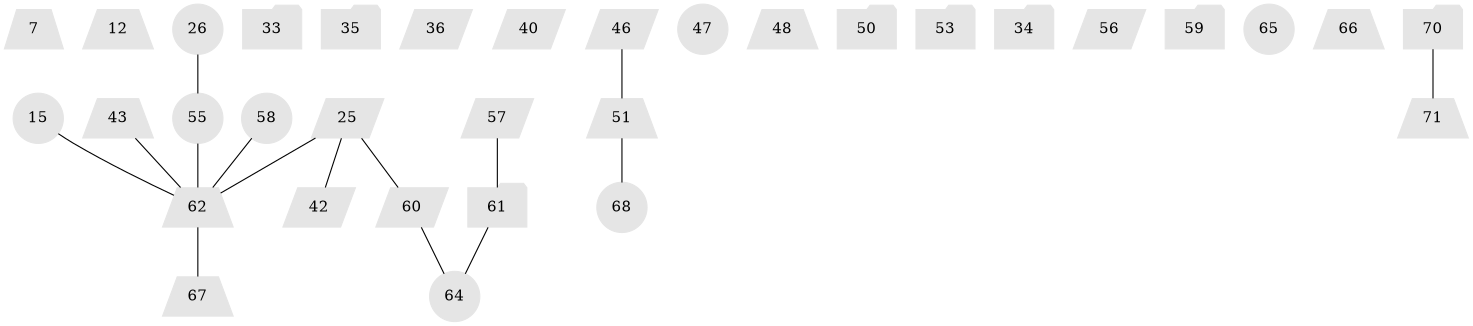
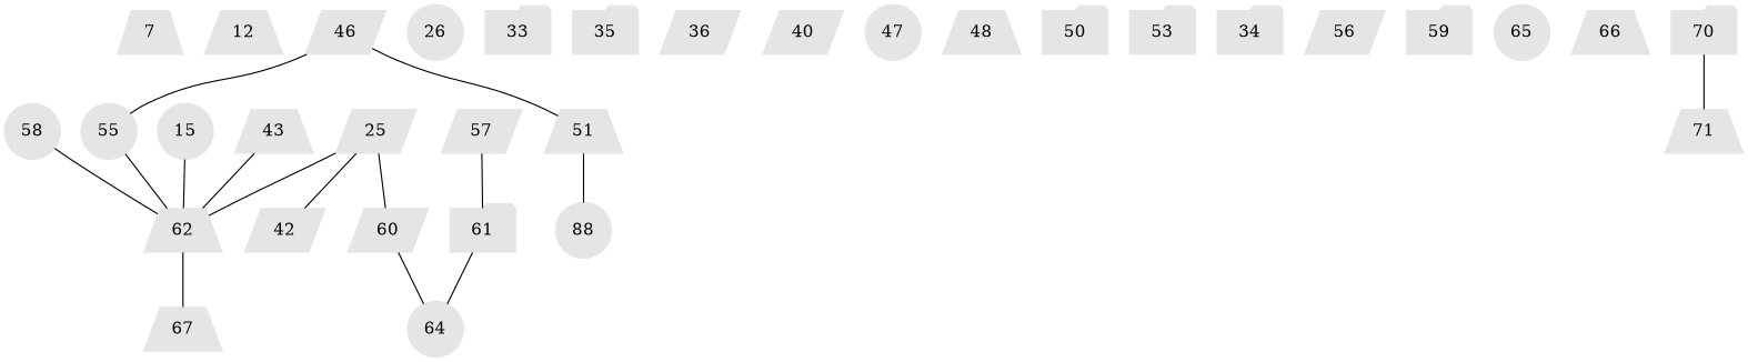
  graph {
    node [color=gray90 shape=trapezium style=filled]
    7
    12 [super="+11"]
    62 [super="+28+32"]
    67 [super="+37"]
    15 [shape=circle]
    25 [shape=parallelogram super="+14+24"]
    42 [shape=parallelogram super="+30"]
    60 [shape=parallelogram]
    64 [shape=circle]
    26 [shape=circle]
    33 [shape=folder]
    35 [shape=folder super="+23"]
    36 [shape=parallelogram]
    40 [shape=parallelogram]
    43 [super="+41"]
    46 [shape=parallelogram super="+21"]
    51 [super="+31"]
    55 [shape=circle super="+3+5+9+34+49+16"]
-   68 [shape=circle]
+   68 [shape=circle label=88]
    47 [shape=circle]
    48
    50 [shape=folder super="+17"]
    53 [shape=folder]
    n24 [label=34 shape=folder]
    56 [shape=parallelogram super="+45"]
    61 [shape=folder super="+22+38"]
    57 [shape=parallelogram]
    58 [shape=circle super="+27"]
    59 [shape=folder super="+13+29"]
    65 [shape=circle]
    66
    70 [shape=folder]
    71
    62 -- 67 [weight=3]
    15 -- 62
    25 -- 62 [weight=2]
    25 -- 42
    25 -- 60
    60 -- 64
    43 -- 62
    46 -- 51
-   26 -- 55
+   46 -- 55
    51 -- 68
    55 -- 62 [weight=2]
    61 -- 64
    57 -- 61
    58 -- 62
    70 -- 71
  }
